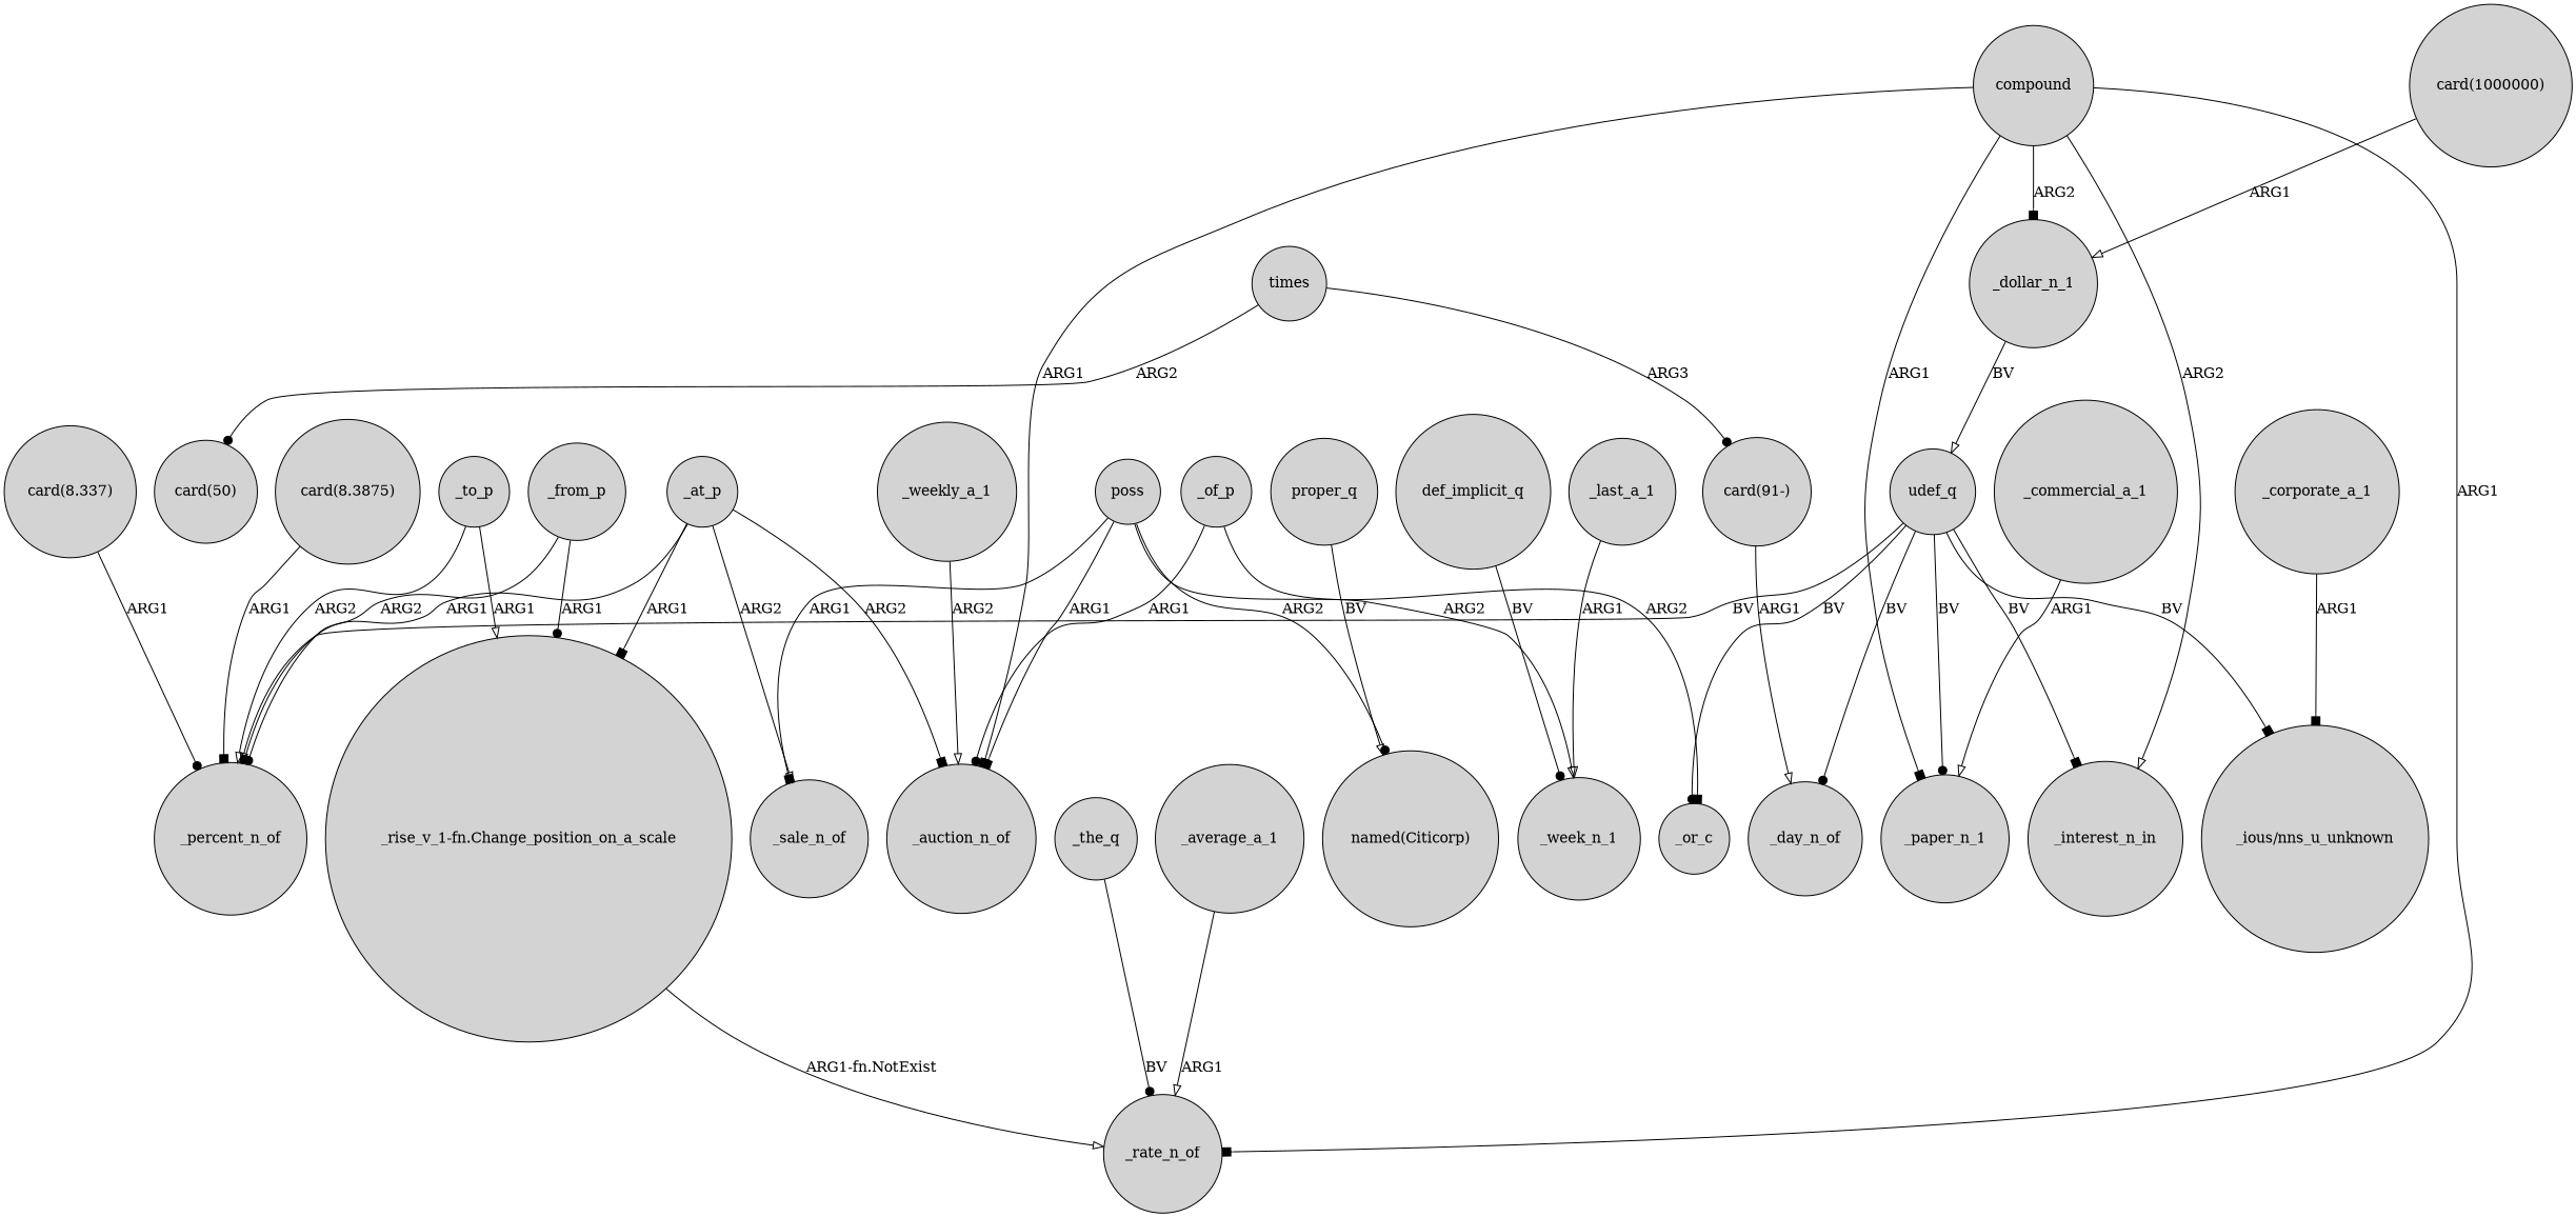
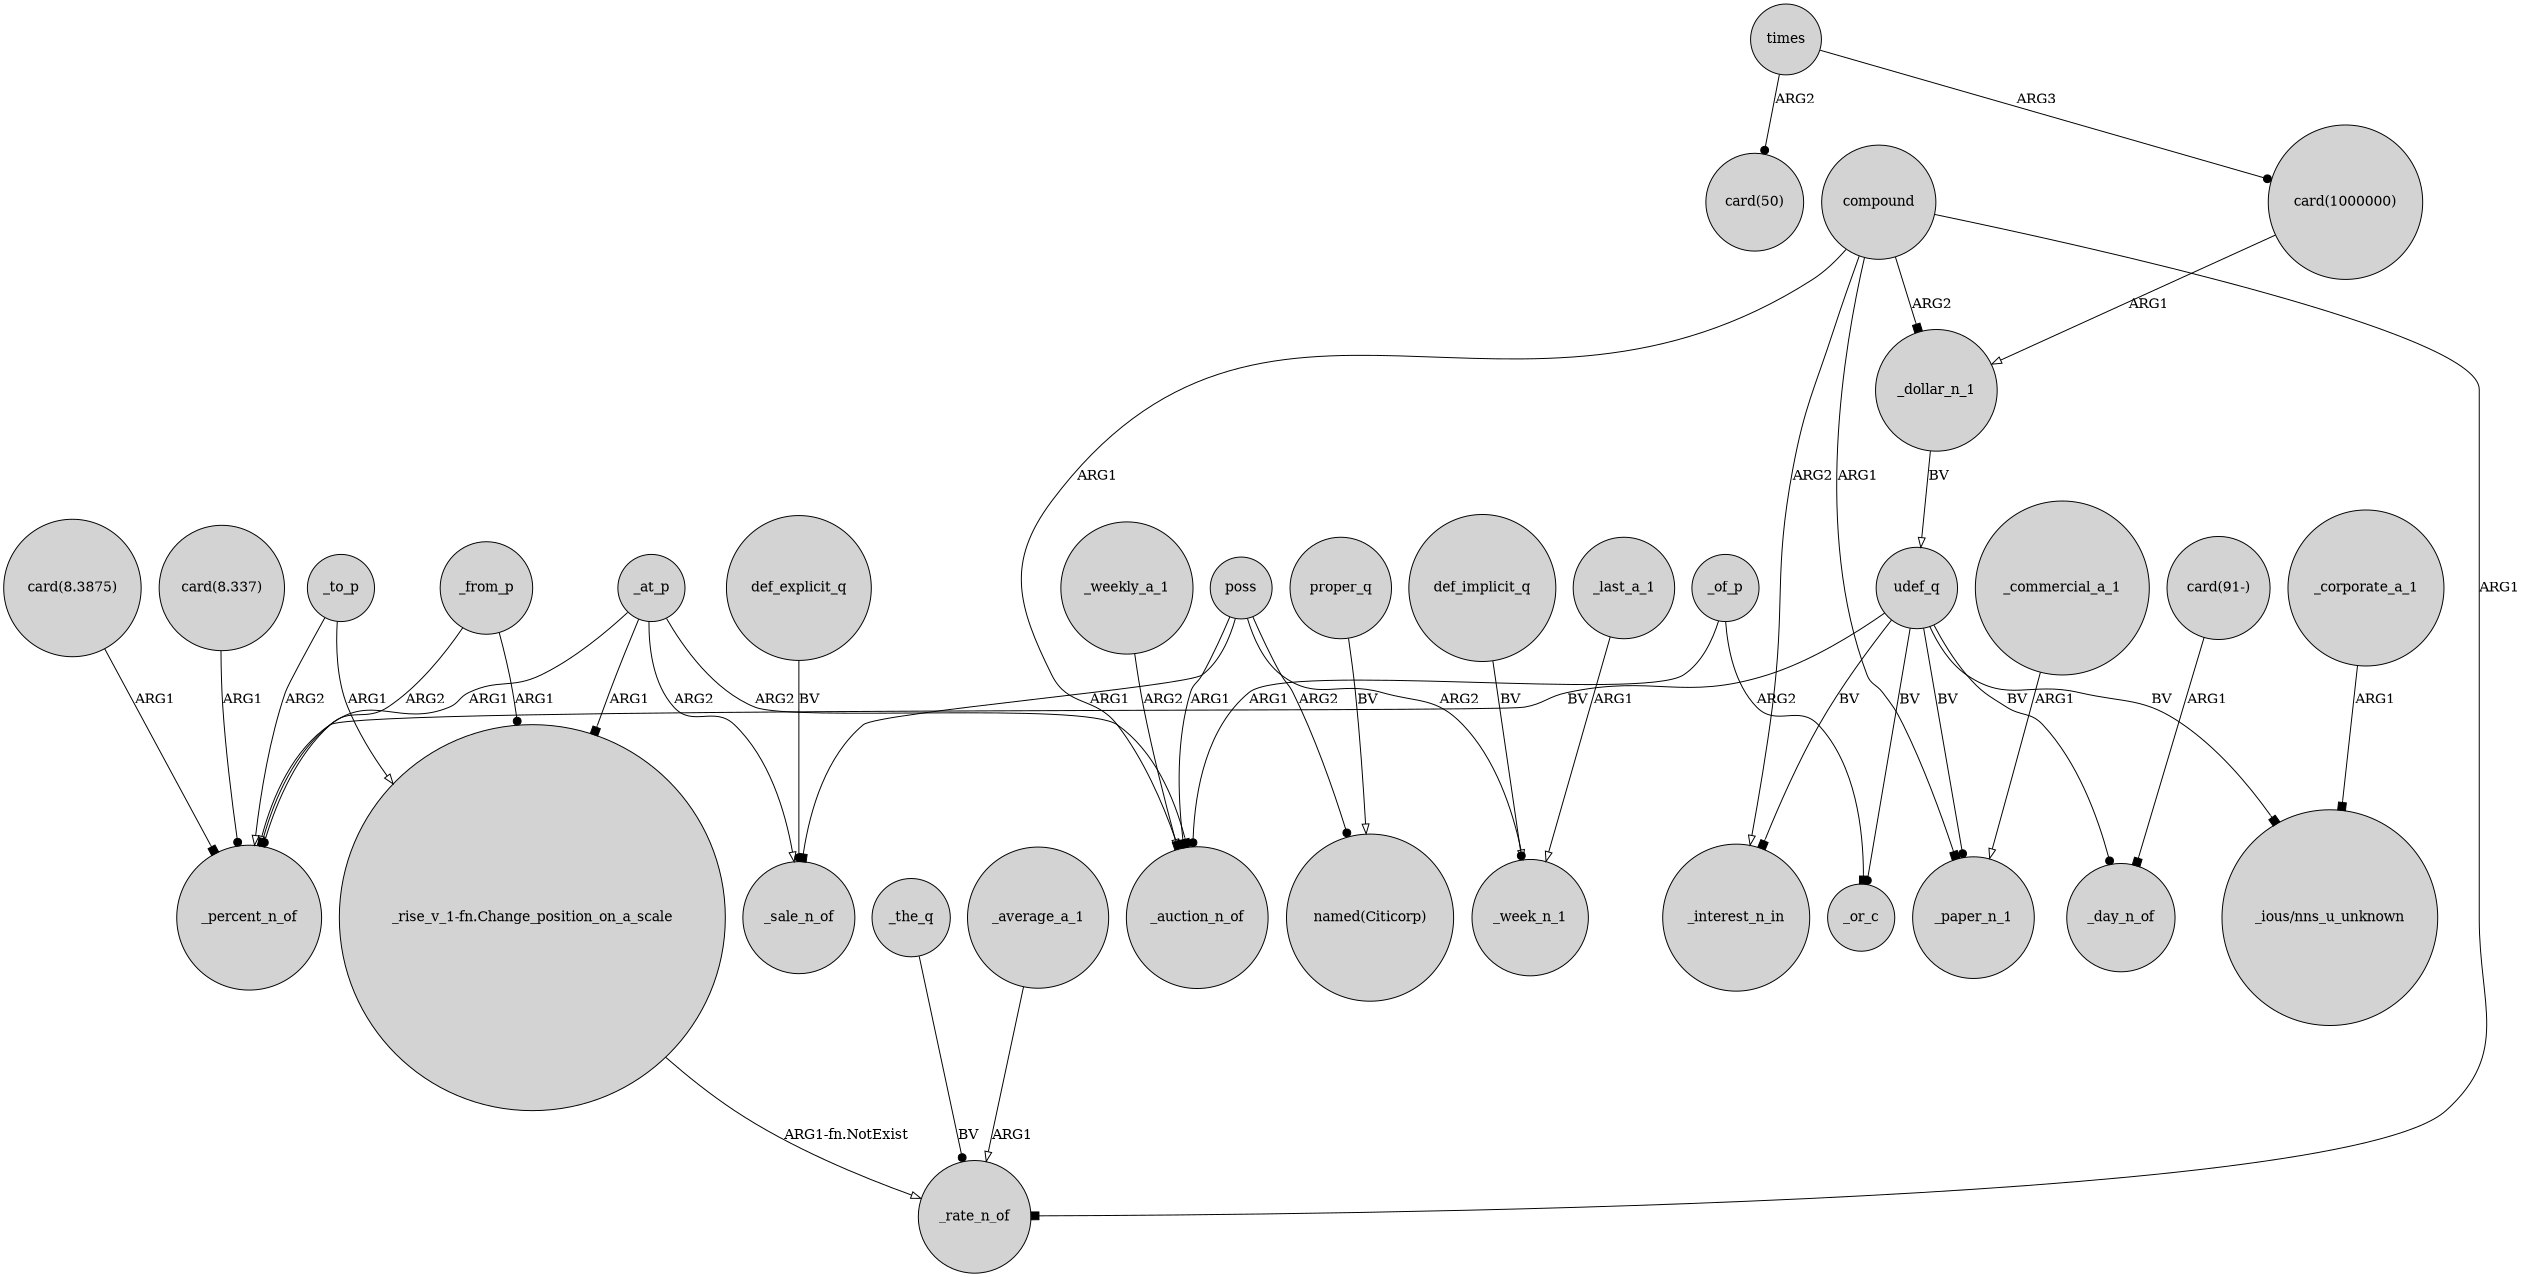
  digraph {
    node [shape=circle style=filled]
    edge [arrowhead=box]
    times
    "card(50)"
    "card(1000000)"
    _dollar_n_1
    udef_q
    def_implicit_q
    _week_n_1
    proper_q
    "named(Citicorp)"
    _at_p
    "_rise_v_1-fn.Change_position_on_a_scale"
    _sale_n_of
    _percent_n_of
    _auction_n_of
    _rate_n_of
    compound
    _paper_n_1
    _interest_n_in
    "card(91-)"
    _day_n_of
    _or_c
    "_ious/nns_u_unknown"
+   def_explicit_q
    _the_q
    "card(8.3875)"
    _corporate_a_1
    poss
    "card(8.337)"
    _of_p
    _commercial_a_1
    _last_a_1
    _to_p
    _weekly_a_1
    _average_a_1
    _from_p
    times -> "card(50)" [arrowhead=dot label=ARG2]
-   times -> "card(91-)" [arrowhead=dot label=ARG3]
+   times -> "card(1000000)" [arrowhead=dot label=ARG3]
    "card(1000000)" -> _dollar_n_1 [arrowhead=onormal label=ARG1]
    _dollar_n_1 -> udef_q [arrowhead=onormal label=BV]
    udef_q -> _percent_n_of [arrowhead=onormal label=BV]
    udef_q -> _paper_n_1 [arrowhead=dot label=BV]
    udef_q -> _interest_n_in [label=BV]
    udef_q -> _day_n_of [arrowhead=dot label=BV]
    udef_q -> _or_c [arrowhead=dot label=BV]
    udef_q -> "_ious/nns_u_unknown" [label=BV]
    def_implicit_q -> _week_n_1 [arrowhead=dot label=BV]
    proper_q -> "named(Citicorp)" [arrowhead=onormal label=BV]
    _at_p -> "_rise_v_1-fn.Change_position_on_a_scale" [label=ARG1]
    _at_p -> _sale_n_of [arrowhead=onormal label=ARG2]
    _at_p -> _percent_n_of [label=ARG1]
    _at_p -> _auction_n_of [label=ARG2]
    "_rise_v_1-fn.Change_position_on_a_scale" -> _rate_n_of [arrowhead=onormal label="ARG1-fn.NotExist"]
    compound -> _dollar_n_1 [label=ARG2]
    compound -> _auction_n_of [label=ARG1]
    compound -> _rate_n_of [label=ARG1]
    compound -> _paper_n_1 [label=ARG1]
    compound -> _interest_n_in [arrowhead=onormal label=ARG2]
-   "card(91-)" -> _day_n_of [arrowhead=onormal label=ARG1]
+   "card(91-)" -> _day_n_of [label=ARG1]
+   def_explicit_q -> _sale_n_of [arrowhead=dot label=BV]
    _the_q -> _rate_n_of [arrowhead=dot label=BV]
    "card(8.3875)" -> _percent_n_of [label=ARG1]
    _corporate_a_1 -> "_ious/nns_u_unknown" [label=ARG1]
    poss -> _week_n_1 [arrowhead=onormal label=ARG2]
    poss -> "named(Citicorp)" [arrowhead=dot label=ARG2]
    poss -> _sale_n_of [label=ARG1]
    poss -> _auction_n_of [label=ARG1]
    "card(8.337)" -> _percent_n_of [arrowhead=dot label=ARG1]
    _of_p -> _auction_n_of [arrowhead=dot label=ARG1]
    _of_p -> _or_c [label=ARG2]
    _commercial_a_1 -> _paper_n_1 [arrowhead=onormal label=ARG1]
    _last_a_1 -> _week_n_1 [arrowhead=onormal label=ARG1]
    _to_p -> "_rise_v_1-fn.Change_position_on_a_scale" [arrowhead=onormal label=ARG1]
    _to_p -> _percent_n_of [arrowhead=onormal label=ARG2]
    _weekly_a_1 -> _auction_n_of [arrowhead=onormal label=ARG2]
    _average_a_1 -> _rate_n_of [arrowhead=onormal label=ARG1]
    _from_p -> "_rise_v_1-fn.Change_position_on_a_scale" [arrowhead=dot label=ARG1]
    _from_p -> _percent_n_of [arrowhead=dot label=ARG2]
  }
